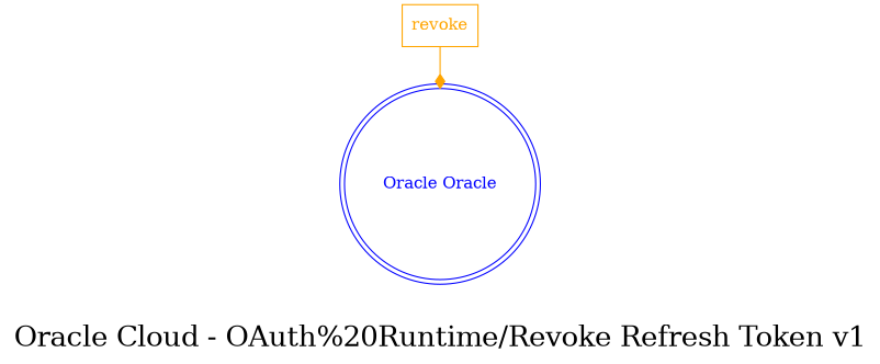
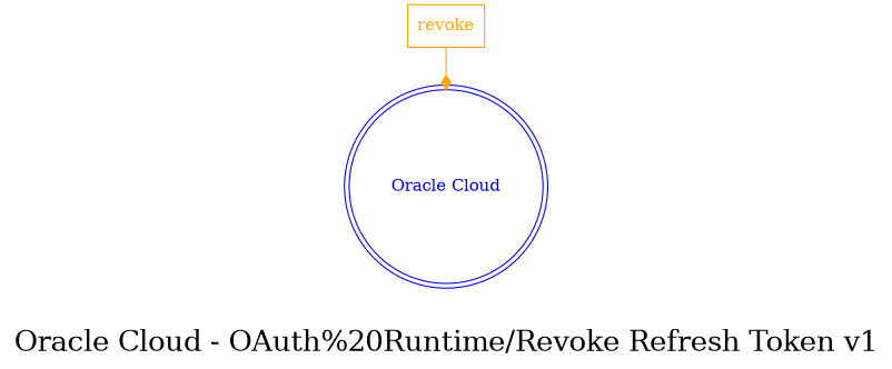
  digraph {
    fontsize=24
    label="Oracle Cloud - OAuth%20Runtime/Revoke Refresh Token v1"
    splines=true
-   "Oracle Cloud" [color=blue fontcolor=blue shape=doublecircle label="Oracle Oracle"]
+   "Oracle Cloud" [color=blue fontcolor=blue shape=doublecircle]
    revoke [color=orange fontcolor=orange shape=box]
    revoke -> "Oracle Cloud" [arrowhead=diamond arrowtail=none color=orange fontcolor=orange]
  }
